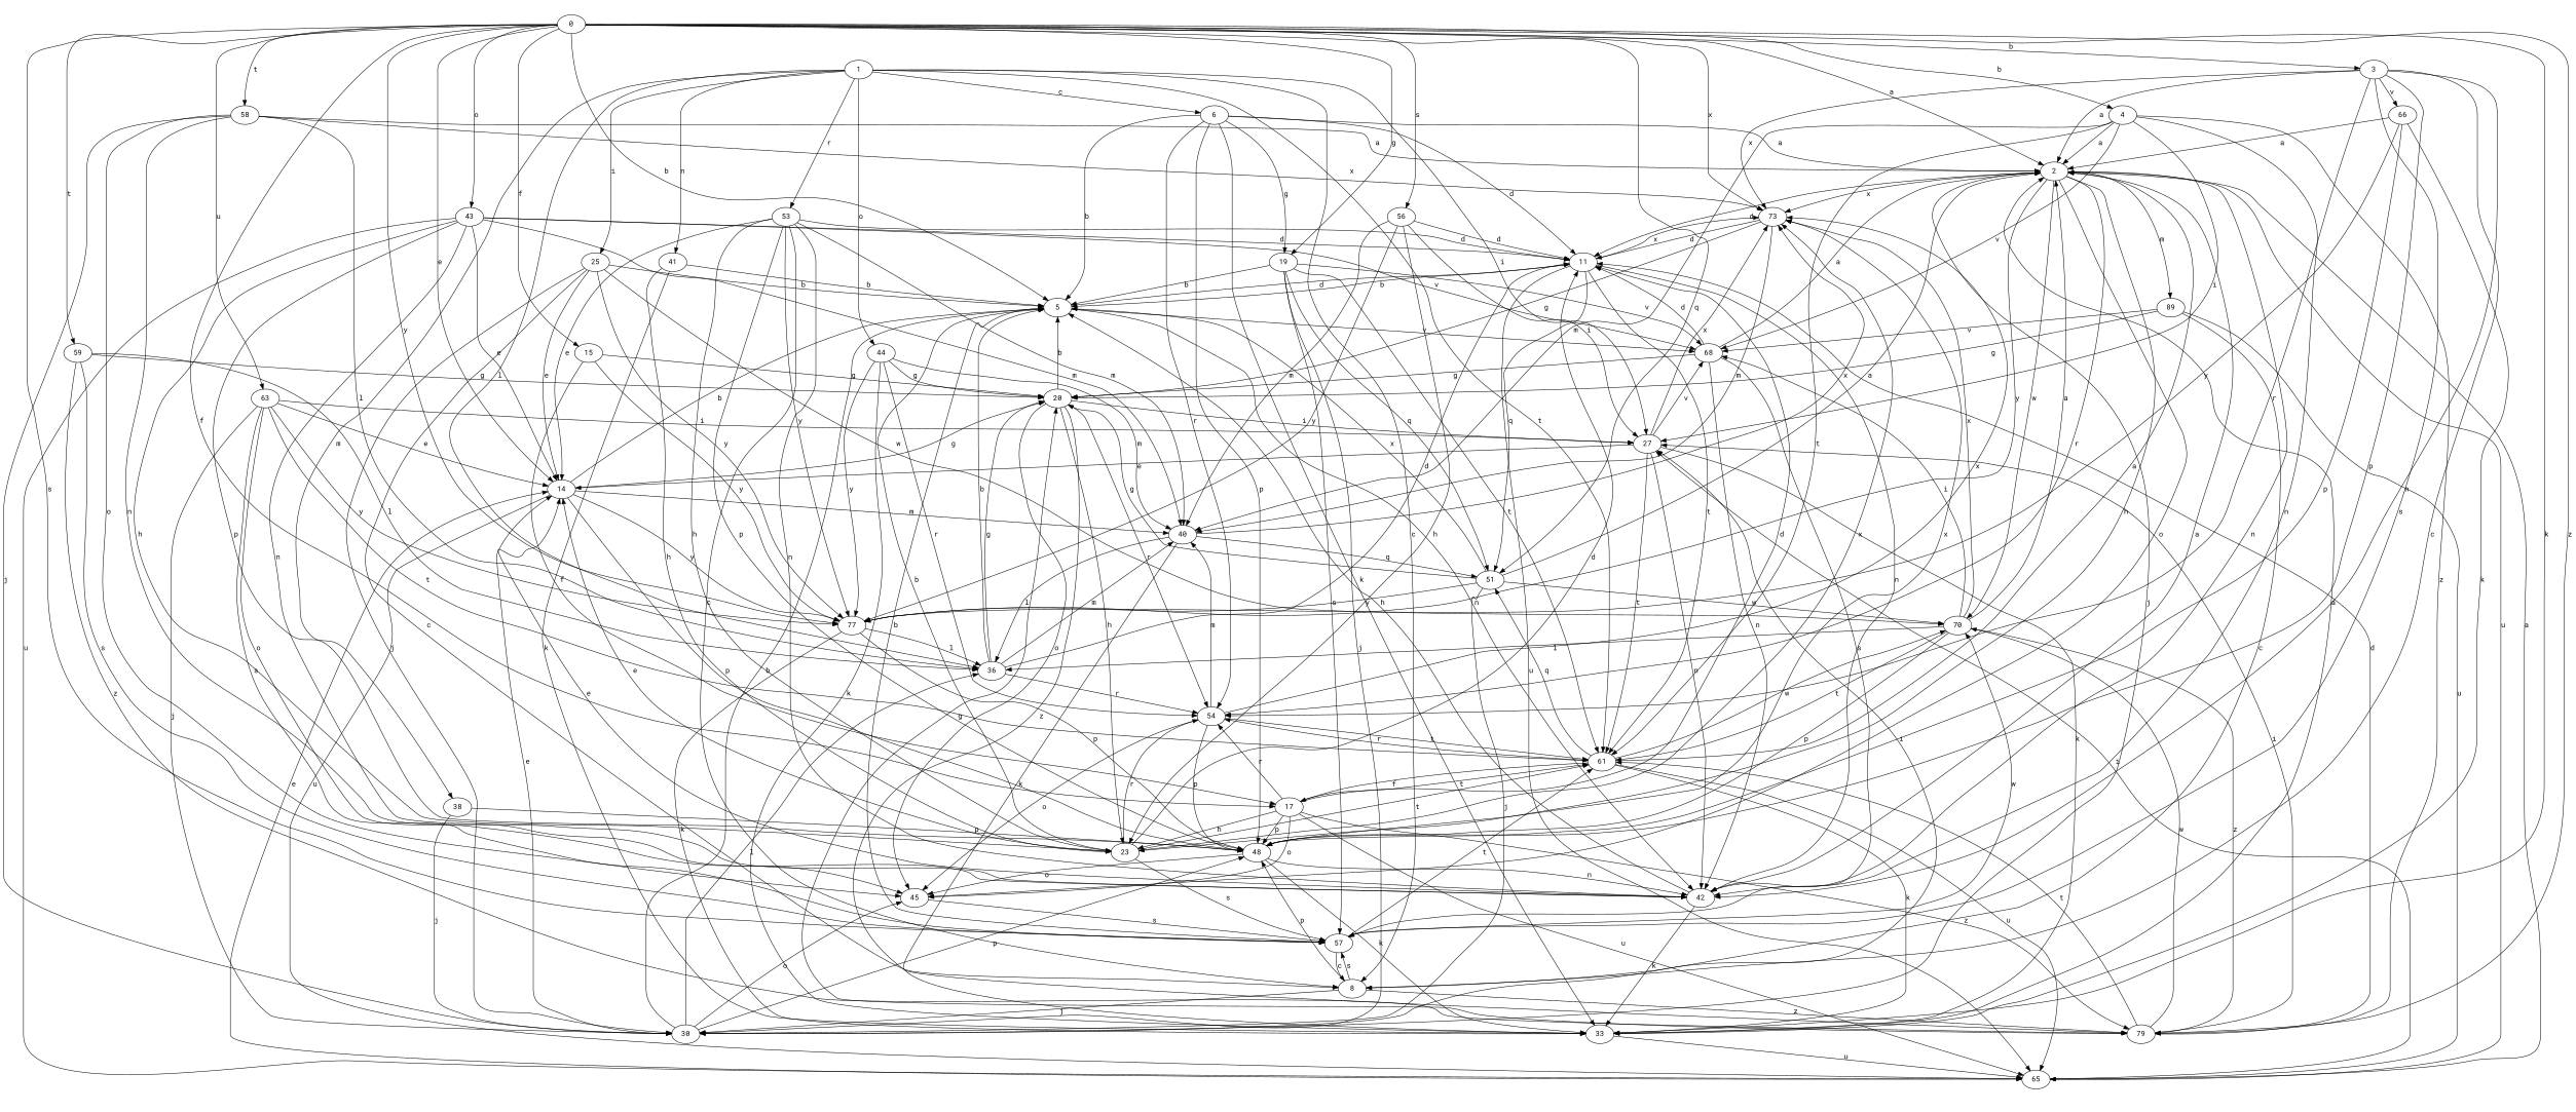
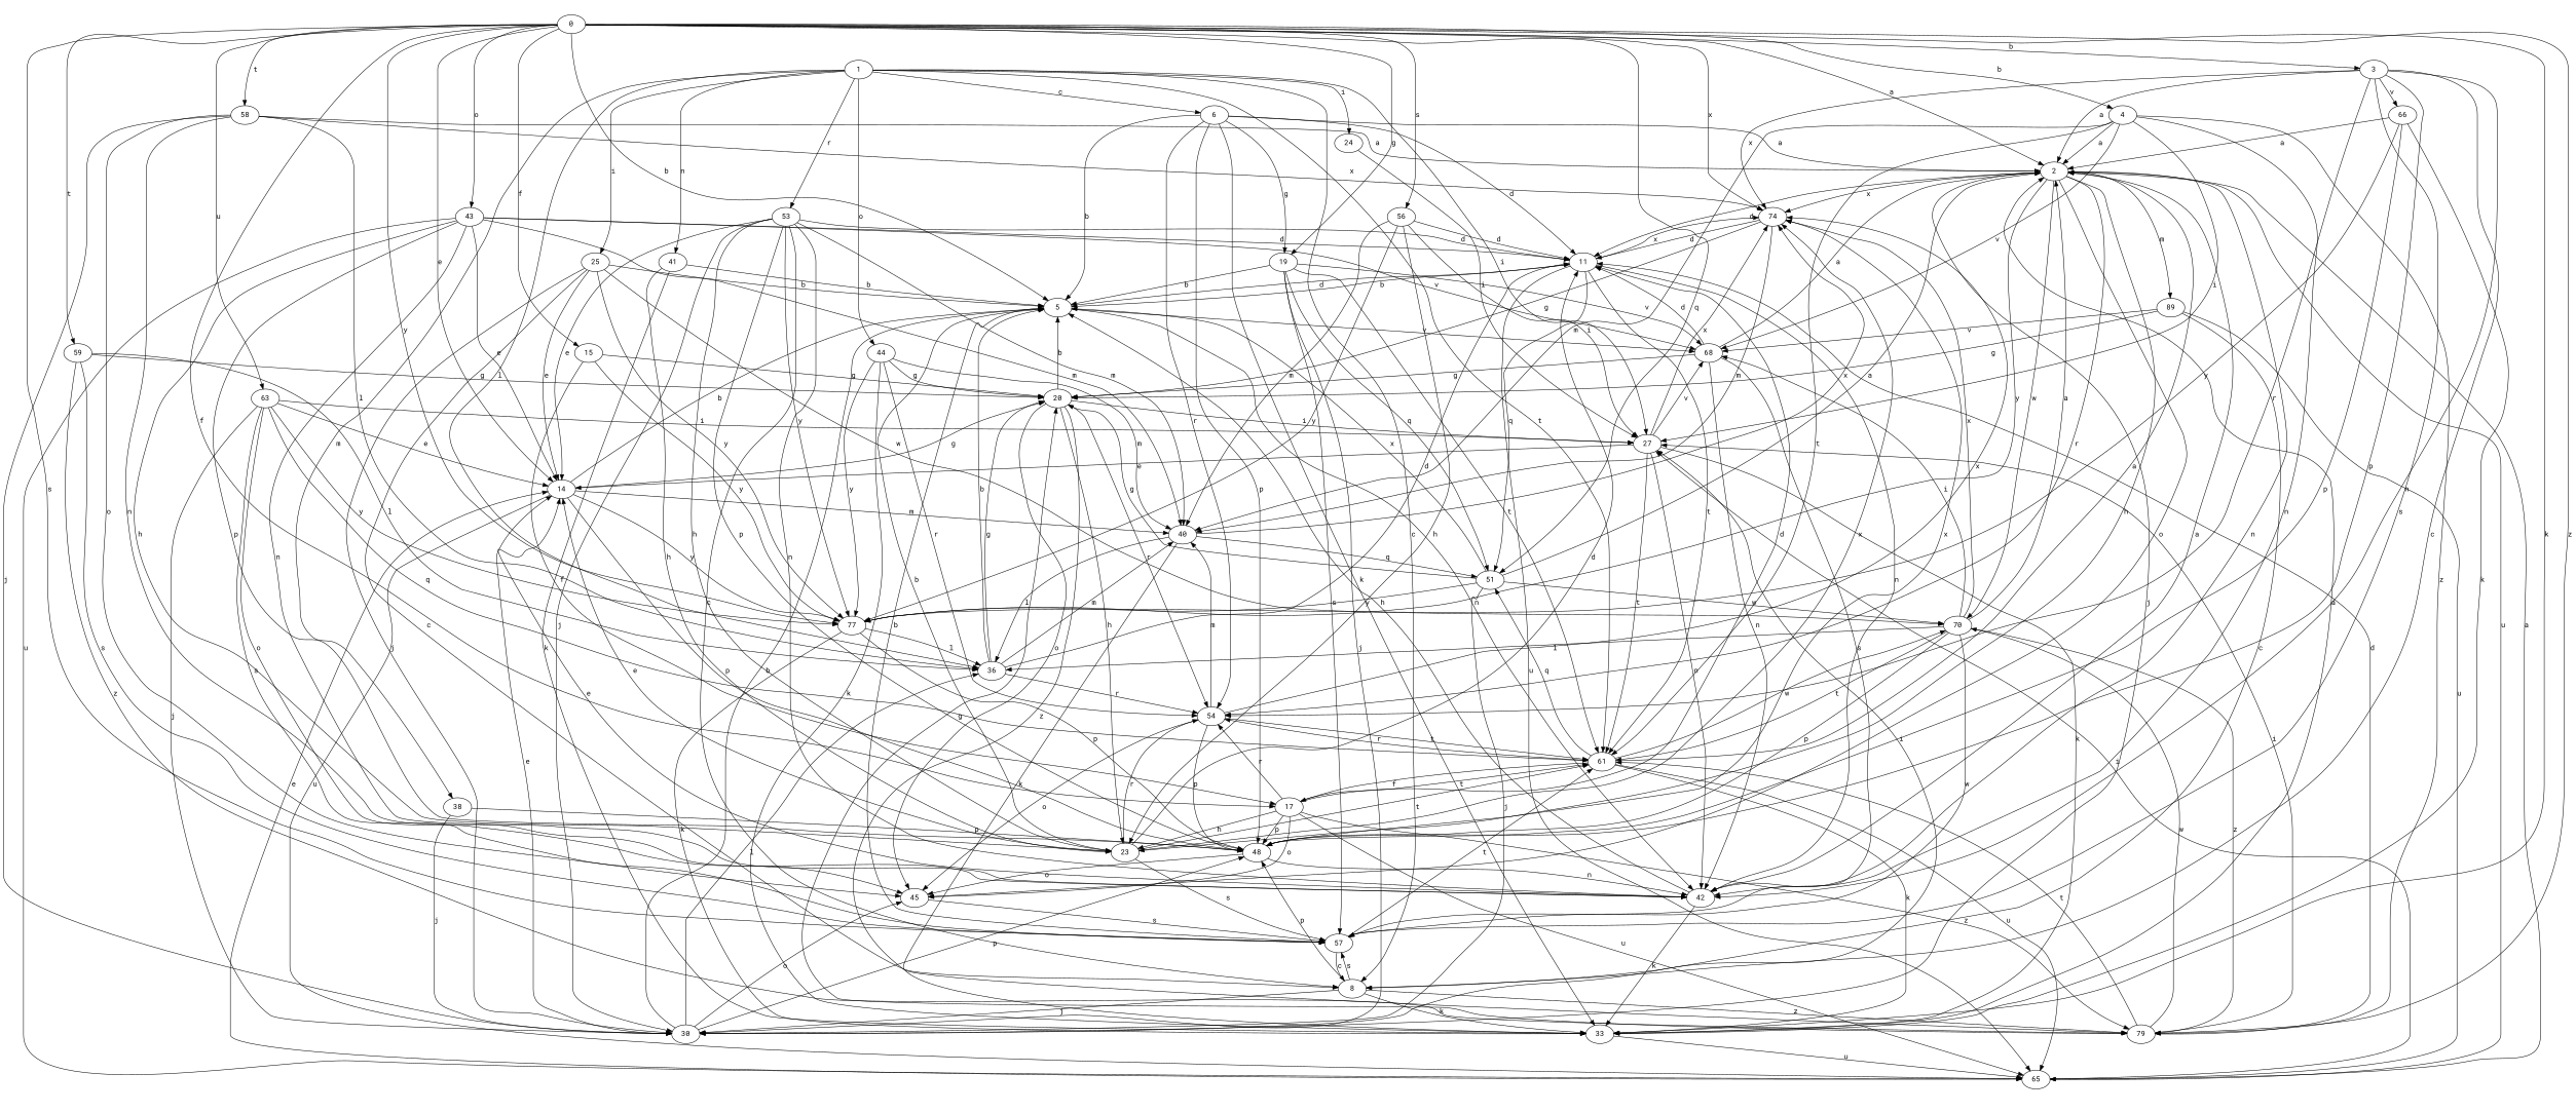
  strict digraph {
    fontname="Roboto Mono"
    node [fontname="Roboto Mono"]
    edge [fontname="Roboto Mono"]
    0
    2
    3
    4
    5
    14
    15
    17
    19
    33
    43
    51
    56
    57
    58
    59
    63
-   73
+   73 [label=74]
    77
    79
    11
    23
    30
    n24 [label=89]
    42
    45
    54
    65
    70
    8
    48
    66
    27
    61
    40
    68
    20
    36
    1
    6
+   24
    25
    38
    41
    44
    53
    0 -> 2 [label=a]
    0 -> 3 [label=b]
    0 -> 4 [label=b]
    0 -> 5 [label=b]
    0 -> 14 [label=e]
    0 -> 15 [label=f]
    0 -> 17 [label=f]
    0 -> 19 [label=g]
    0 -> 33 [label=k]
    0 -> 43 [label=o]
    0 -> 51 [label=q]
    0 -> 56 [label=s]
    0 -> 57 [label=s]
    0 -> 58 [label=t]
    0 -> 59 [label=t]
    0 -> 63 [label=u]
    0 -> 73 [label=x]
    0 -> 77 [label=y]
    0 -> 79 [label=z]
    2 -> 73 [label=x]
    2 -> 77 [label=y]
    2 -> 11 [label=d]
    2 -> 23 [label=h]
    2 -> 30 [label=j]
    2 -> n24 [label=m]
    2 -> 42 [label=n]
    2 -> 45 [label=o]
    2 -> 54 [label=r]
    2 -> 65 [label=u]
    2 -> 70 [label=w]
    3 -> 2 [label=a]
    3 -> 57 [label=s]
    3 -> 73 [label=x]
    3 -> 42 [label=n]
    3 -> 54 [label=r]
    3 -> 8 [label=c]
    3 -> 48 [label=p]
    3 -> 66 [label=v]
    4 -> 2 [label=a]
    4 -> 79 [label=z]
    4 -> 42 [label=n]
    4 -> 27 [label=i]
    4 -> 61 [label=t]
    4 -> 40 [label=m]
    4 -> 68 [label=v]
    5 -> 11 [label=d]
    5 -> 42 [label=n]
    5 -> 68 [label=v]
    14 -> 5 [label=b]
    14 -> 77 [label=y]
    14 -> 65 [label=u]
    14 -> 48 [label=p]
    14 -> 40 [label=m]
    14 -> 20 [label=g]
    15 -> 17 [label=f]
    15 -> 77 [label=y]
    15 -> 20 [label=g]
    17 -> 79 [label=z]
    17 -> 11 [label=d]
    17 -> 23 [label=h]
    17 -> 45 [label=o]
    17 -> 54 [label=r]
    17 -> 65 [label=u]
    17 -> 48 [label=p]
    17 -> 61 [label=t]
    19 -> 5 [label=b]
    19 -> 51 [label=q]
    19 -> 57 [label=s]
    19 -> 30 [label=j]
    19 -> 61 [label=t]
    19 -> 68 [label=v]
    33 -> 2 [label=a]
    33 -> 65 [label=u]
    43 -> 14 [label=e]
    43 -> 11 [label=d]
    43 -> 23 [label=h]
    43 -> 42 [label=n]
    43 -> 65 [label=u]
    43 -> 48 [label=p]
    43 -> 40 [label=m]
    43 -> 68 [label=v]
    51 -> 2 [label=a]
    51 -> 5 [label=x]
    51 -> 77 [label=y]
    51 -> 30 [label=j]
    51 -> 70 [label=w]
    51 -> 20 [label=g]
    56 -> 77 [label=y]
    56 -> 11 [label=d]
    56 -> 23 [label=h]
    56 -> 27 [label=i]
    56 -> 40 [label=m]
    57 -> 5 [label=b]
-   57 -> 70 [label=w]
+   70 -> 57 [label=w]
    57 -> 8 [label=c]
    57 -> 61 [label=t]
    58 -> 2 [label=a]
    58 -> 73 [label=x]
    58 -> 30 [label=j]
    58 -> 42 [label=n]
    58 -> 45 [label=o]
    58 -> 36 [label=l]
    59 -> 57 [label=s]
    59 -> 79 [label=z]
    59 -> 20 [label=g]
    59 -> 36 [label=l]
    63 -> 14 [label=e]
    63 -> 57 [label=s]
    63 -> 77 [label=y]
    63 -> 30 [label=j]
    63 -> 45 [label=o]
    63 -> 27 [label=i]
-   63 -> 61 [label=t]
+   63 -> 61 [label=q]
    73 -> 11 [label=d]
    73 -> 40 [label=m]
    73 -> 20 [label=g]
    77 -> 33 [label=k]
    77 -> 48 [label=p]
    77 -> 36 [label=l]
    79 -> 11 [label=d]
    79 -> 70 [label=w]
    79 -> 27 [label=i]
    79 -> 61 [label=t]
    79 -> 20 [label=g]
    11 -> 5 [label=b]
    11 -> 51 [label=q]
    11 -> 73 [label=x]
    11 -> 42 [label=n]
    11 -> 65 [label=u]
    11 -> 61 [label=t]
    23 -> 5 [label=b]
    23 -> 14 [label=e]
    23 -> 57 [label=s]
    23 -> 73 [label=x]
    23 -> 11 [label=d]
    23 -> 54 [label=r]
    23 -> 61 [label=t]
    30 -> 5 [label=b]
    30 -> 14 [label=e]
    30 -> 45 [label=o]
    30 -> 48 [label=p]
    30 -> 27 [label=i]
    30 -> 36 [label=l]
    n24 -> 65 [label=u]
    n24 -> 8 [label=c]
    n24 -> 68 [label=v]
    n24 -> 20 [label=g]
    42 -> 2 [label=a]
    42 -> 5 [label=h]
    42 -> 14 [label=e]
    42 -> 33 [label=k]
    45 -> 57 [label=s]
    54 -> 73 [label=x]
    54 -> 45 [label=o]
    54 -> 48 [label=p]
    54 -> 61 [label=t]
    54 -> 40 [label=m]
    65 -> 2 [label=a]
    65 -> 14 [label=e]
    65 -> 27 [label=i]
    70 -> 2 [label=a]
    70 -> 73 [label=x]
    70 -> 79 [label=z]
    70 -> 48 [label=p]
    70 -> 61 [label=t]
    70 -> 68 [label=i]
    70 -> 36 [label=l]
    8 -> 57 [label=s]
    8 -> 79 [label=z]
    8 -> 30 [label=j]
    8 -> 48 [label=p]
-   48 -> 33 [label=k]
+   8 -> 33 [label=k]
    48 -> 73 [label=x]
    48 -> 42 [label=n]
    48 -> 45 [label=o]
    66 -> 2 [label=a]
    66 -> 33 [label=k]
    66 -> 77 [label=y]
    66 -> 48 [label=p]
    27 -> 14 [label=e]
    27 -> 33 [label=k]
    27 -> 73 [label=x]
    27 -> 42 [label=n]
    27 -> 61 [label=t]
    27 -> 68 [label=v]
    61 -> 2 [label=a]
    61 -> 17 [label=f]
    61 -> 33 [label=k]
    61 -> 51 [label=q]
    61 -> 54 [label=r]
    61 -> 65 [label=u]
    61 -> 70 [label=w]
    40 -> 33 [label=k]
    40 -> 51 [label=q]
    40 -> 73 [label=x]
    40 -> 36 [label=l]
    68 -> 2 [label=a]
    68 -> 57 [label=s]
    68 -> 11 [label=d]
    68 -> 42 [label=n]
    68 -> 20 [label=g]
    20 -> 5 [label=b]
    20 -> 79 [label=z]
    20 -> 23 [label=h]
    20 -> 45 [label=o]
    20 -> 54 [label=r]
    20 -> 27 [label=i]
    36 -> 5 [label=b]
    36 -> 11 [label=d]
    36 -> 54 [label=r]
    36 -> 40 [label=m]
    36 -> 20 [label=g]
    1 -> 8 [label=c]
    1 -> 27 [label=i]
    1 -> 61 [label=t]
    1 -> 36 [label=l]
    1 -> 6 [label=c]
+   1 -> 24 [label=i]
    1 -> 25 [label=i]
    1 -> 38 [label=m]
    1 -> 41 [label=n]
    1 -> 44 [label=o]
    1 -> 53 [label=r]
    6 -> 2 [label=a]
    6 -> 5 [label=b]
    6 -> 19 [label=g]
    6 -> 33 [label=k]
    6 -> 11 [label=d]
    6 -> 54 [label=r]
    6 -> 48 [label=p]
+   24 -> 27 [label=i]
    25 -> 5 [label=b]
    25 -> 14 [label=e]
    25 -> 77 [label=y]
    25 -> 30 [label=j]
    25 -> 70 [label=w]
    25 -> 8 [label=c]
    38 -> 30 [label=j]
    38 -> 48 [label=p]
    41 -> 5 [label=b]
    41 -> 33 [label=k]
    41 -> 23 [label=h]
    44 -> 33 [label=k]
    44 -> 77 [label=y]
    44 -> 54 [label=r]
    44 -> 40 [label=m]
    44 -> 20 [label=g]
    53 -> 14 [label=e]
    53 -> 77 [label=y]
    53 -> 11 [label=d]
    53 -> 23 [label=h]
+   53 -> 30 [label=j]
    53 -> 42 [label=n]
    53 -> 8 [label=c]
    53 -> 48 [label=p]
    53 -> 40 [label=m]
  }
